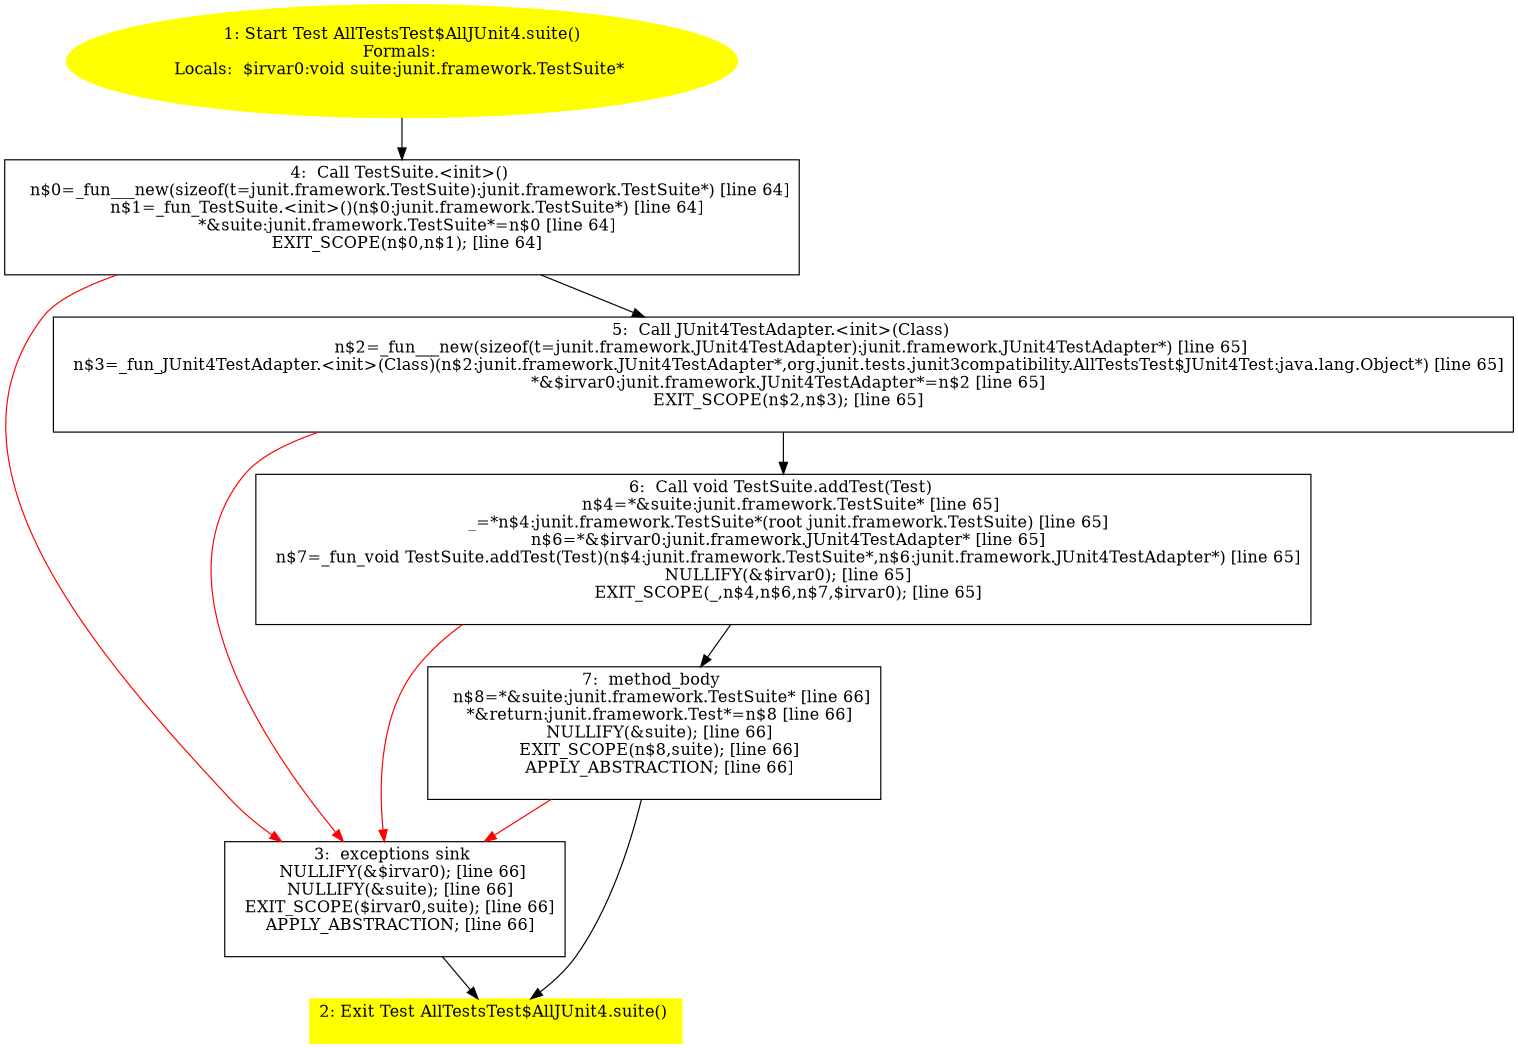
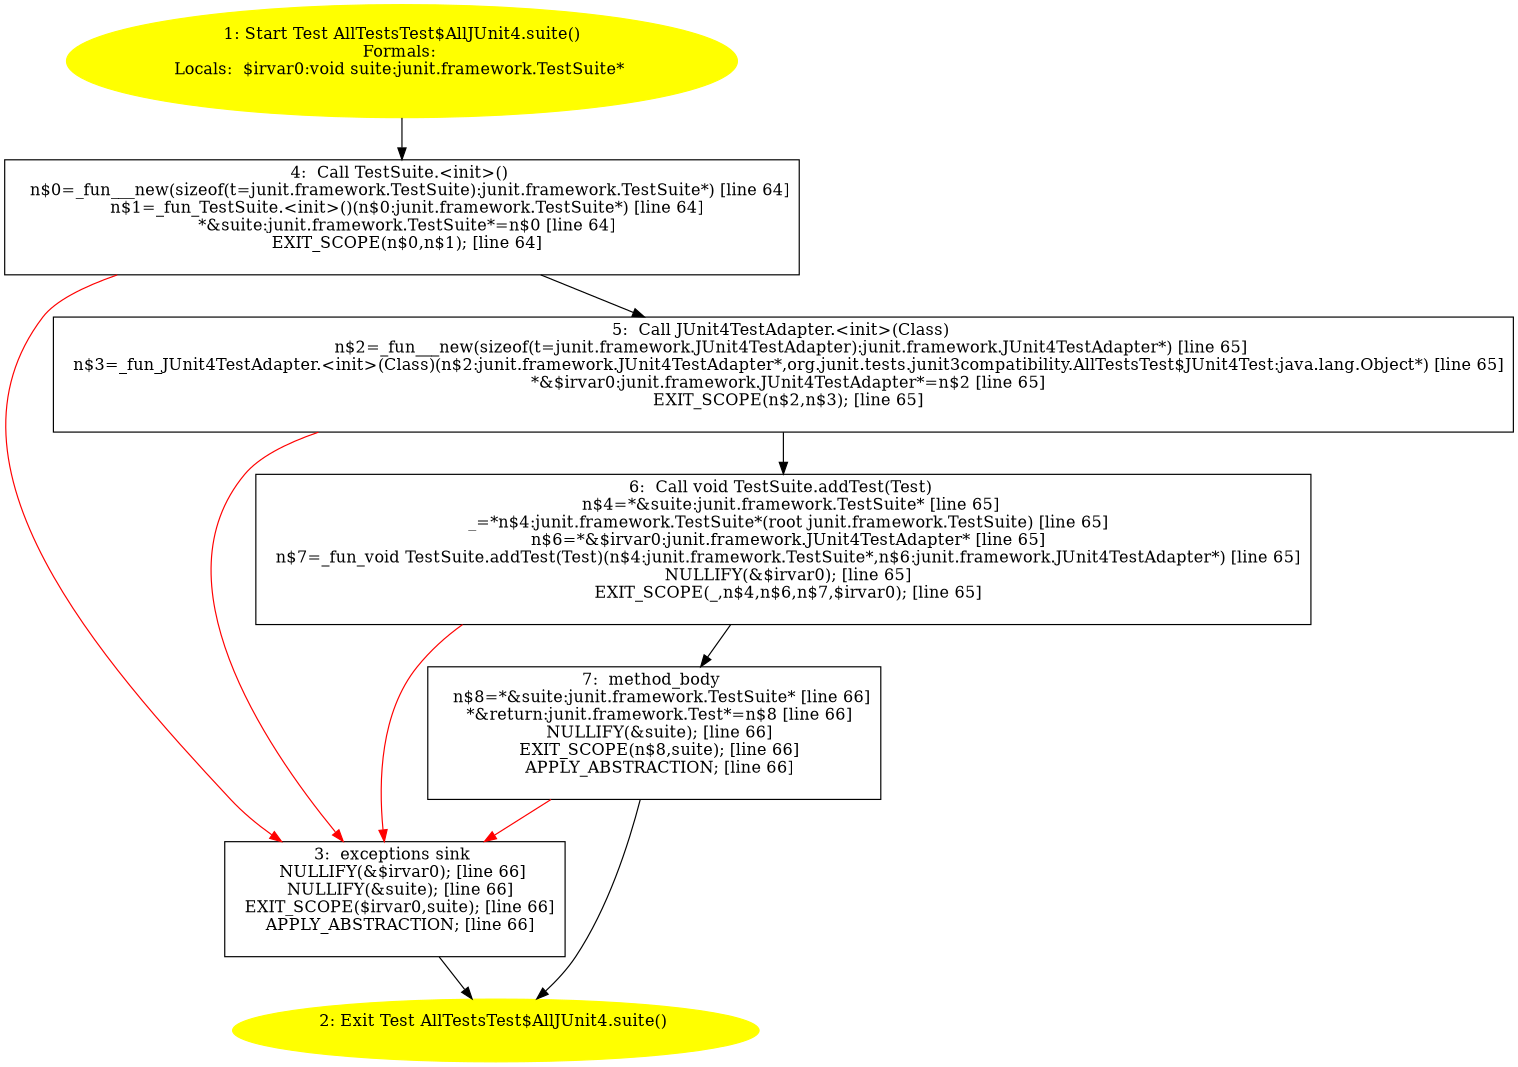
  digraph {
    node [shape=box]
    n1 [color=yellow label="1: Start Test AllTestsTest$AllJUnit4.suite()\nFormals: \nLocals:  $irvar0:void suite:junit.framework.TestSuite* \n  " style=filled shape=""]
    n2 [label="4:  Call TestSuite.<init>() \n   n$0=_fun___new(sizeof(t=junit.framework.TestSuite):junit.framework.TestSuite*) [line 64]\n  n$1=_fun_TestSuite.<init>()(n$0:junit.framework.TestSuite*) [line 64]\n  *&suite:junit.framework.TestSuite*=n$0 [line 64]\n  EXIT_SCOPE(n$0,n$1); [line 64]\n "]
    n3 [label="3:  exceptions sink \n   NULLIFY(&$irvar0); [line 66]\n  NULLIFY(&suite); [line 66]\n  EXIT_SCOPE($irvar0,suite); [line 66]\n  APPLY_ABSTRACTION; [line 66]\n "]
    n4 [label="5:  Call JUnit4TestAdapter.<init>(Class) \n   n$2=_fun___new(sizeof(t=junit.framework.JUnit4TestAdapter):junit.framework.JUnit4TestAdapter*) [line 65]\n  n$3=_fun_JUnit4TestAdapter.<init>(Class)(n$2:junit.framework.JUnit4TestAdapter*,org.junit.tests.junit3compatibility.AllTestsTest$JUnit4Test:java.lang.Object*) [line 65]\n  *&$irvar0:junit.framework.JUnit4TestAdapter*=n$2 [line 65]\n  EXIT_SCOPE(n$2,n$3); [line 65]\n "]
-   n5 [color=yellow label="2: Exit Test AllTestsTest$AllJUnit4.suite() \n  " style=filled]
+   n5 [color=yellow label="2: Exit Test AllTestsTest$AllJUnit4.suite() \n  " style=filled shape=""]
    n6 [label="6:  Call void TestSuite.addTest(Test) \n   n$4=*&suite:junit.framework.TestSuite* [line 65]\n  _=*n$4:junit.framework.TestSuite*(root junit.framework.TestSuite) [line 65]\n  n$6=*&$irvar0:junit.framework.JUnit4TestAdapter* [line 65]\n  n$7=_fun_void TestSuite.addTest(Test)(n$4:junit.framework.TestSuite*,n$6:junit.framework.JUnit4TestAdapter*) [line 65]\n  NULLIFY(&$irvar0); [line 65]\n  EXIT_SCOPE(_,n$4,n$6,n$7,$irvar0); [line 65]\n "]
    n7 [label="7:  method_body \n   n$8=*&suite:junit.framework.TestSuite* [line 66]\n  *&return:junit.framework.Test*=n$8 [line 66]\n  NULLIFY(&suite); [line 66]\n  EXIT_SCOPE(n$8,suite); [line 66]\n  APPLY_ABSTRACTION; [line 66]\n "]
    n1 -> n2
    n2 -> n3 [color=red]
    n2 -> n4
    n3 -> n5
    n4 -> n3 [color=red]
    n4 -> n6
    n6 -> n3 [color=red]
    n6 -> n7
    n7 -> n3 [color=red]
    n7 -> n5
  }
